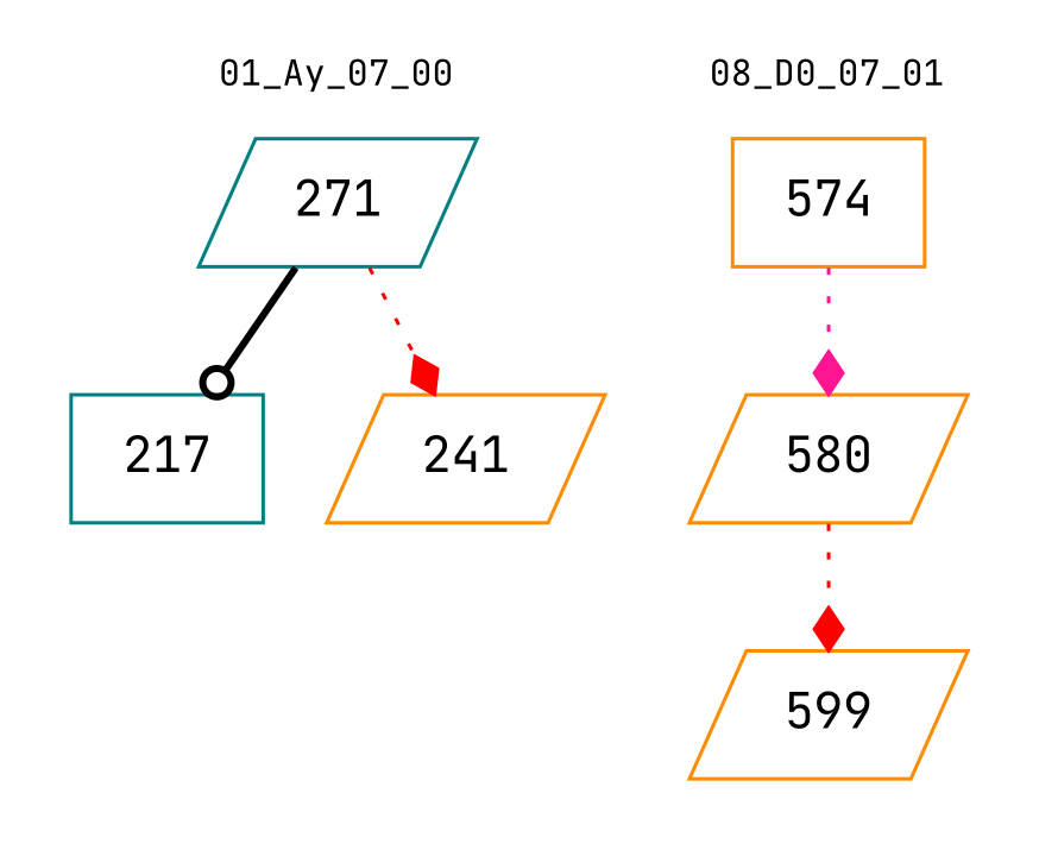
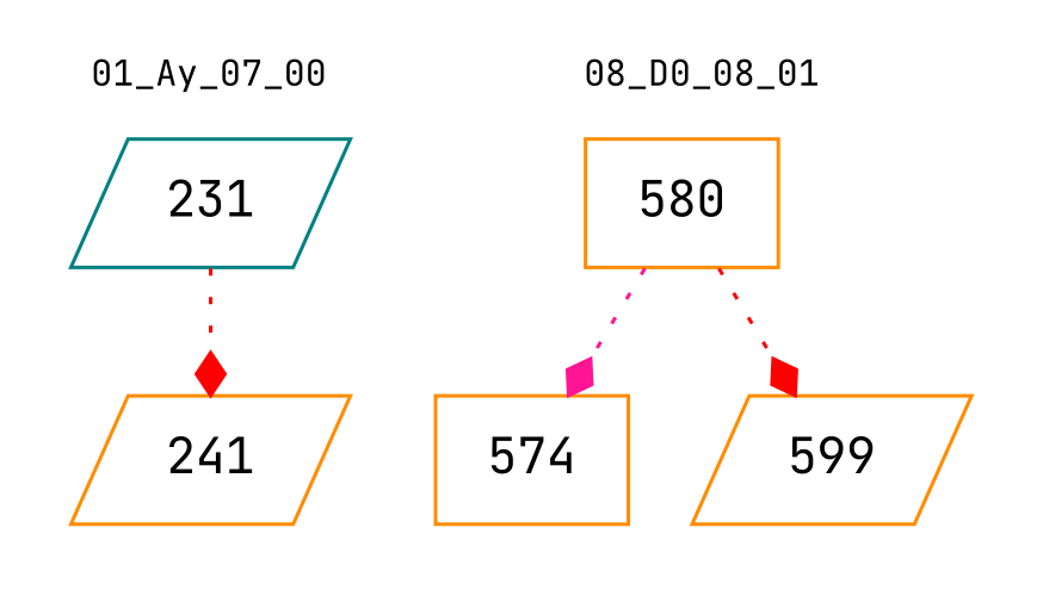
  digraph {
    fontname="JetBrains Mono"
    node [color=darkorange fontname="JetBrains Mono" shape=parallelogram]
    edge [arrowhead=diamond color=red fontname="JetBrains Mono" style=dotted]
-   n1 [color=teal label=271]
-   n2 [color=teal label=217 shape=box]
+   n1 [color=teal label=231]
    n3 [label=241]
-   n4 [label=580]
+   n4 [label=580 shape=box]
    n5 [label=574 shape=box]
    n6 [label=599]
    subgraph cluster_1 {
      color=white
      fontsize=10
      label="01_Ay_07_00"
      n1
-     n2
      n3
    }
    subgraph cluster_2 {
      color=white
      fontsize=10
-     label="08_D0_07_01"
+     label="08_D0_08_01"
      n4
      n5
      n6
    }
-   n1 -> n2 [arrowhead=odot color=black style=bold]
    n1 -> n3
-   n5 -> n4 [color=deeppink]
+   n4 -> n5 [color=deeppink]
    n4 -> n6
  }
